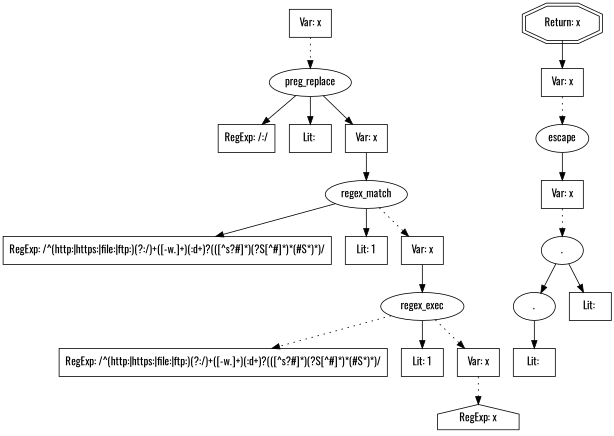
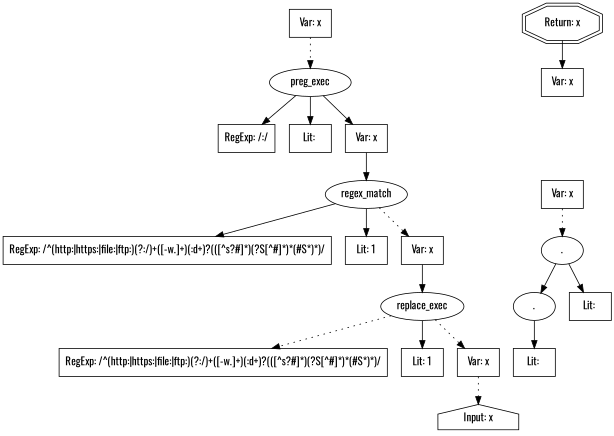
  digraph {
    fontname=Oswald
    node [fontname=Oswald shape=box]
    edge [fontname=Oswald style=solid]
-   n1 [label="RegExp: x" shape=house]
-   n2 [label=regex_exec shape=ellipse]
+   n1 [label="Input: x" shape=house]
+   n2 [label=replace_exec shape=ellipse]
    n3 [label="RegExp: /^(http\:|https\:|file\:|ftp\:)(?:\/)+([-\w\.]+)(\:\d+)?(([^\s\?#]*)(\?\S[^#]*)*(#\S*)*)/"]
    n4 [label="Lit: 1"]
    n5 [label="Var: x"]
    n6 [label=regex_match shape=ellipse]
    n7 [label="RegExp: /^(http\:|https\:|file\:|ftp\:)(?:\/)+([-\w\.]+)(\:\d+)?(([^\s\?#]*)(\?\S[^#]*)*(#\S*)*)/"]
    n8 [label="Lit: 1"]
    n9 [label="Var: x"]
-   n10 [label=preg_replace shape=ellipse]
+   n10 [label=preg_exec shape=ellipse]
    n11 [label="RegExp: /\:/"]
    n12 [label="Lit: "]
    n13 [label="Var: x"]
    n14 [label="Var: x"]
    n15 [label="." shape=ellipse]
    n16 [label="Lit: "]
    n17 [label="." shape=ellipse]
    n18 [label="Lit: "]
-   n19 [label=escape shape=ellipse]
    n20 [label="Var: x"]
    n21 [label="Var: x"]
    n22 [label="Return: x" shape=doubleoctagon]
    n2 -> n3 [style=dotted]
    n2 -> n4
    n2 -> n5 [style=dotted]
    n5 -> n1 [style=dotted]
    n6 -> n7
    n6 -> n8
    n6 -> n9 [style=dotted]
    n9 -> n2
    n10 -> n11
    n10 -> n12
    n10 -> n13
    n13 -> n6
    n14 -> n10 [style=dotted]
    n15 -> n16
    n17 -> n15
    n17 -> n18
-   n19 -> n20
    n20 -> n17 [style=dotted]
-   n21 -> n19 [style=dotted]
    n22 -> n21
  }
